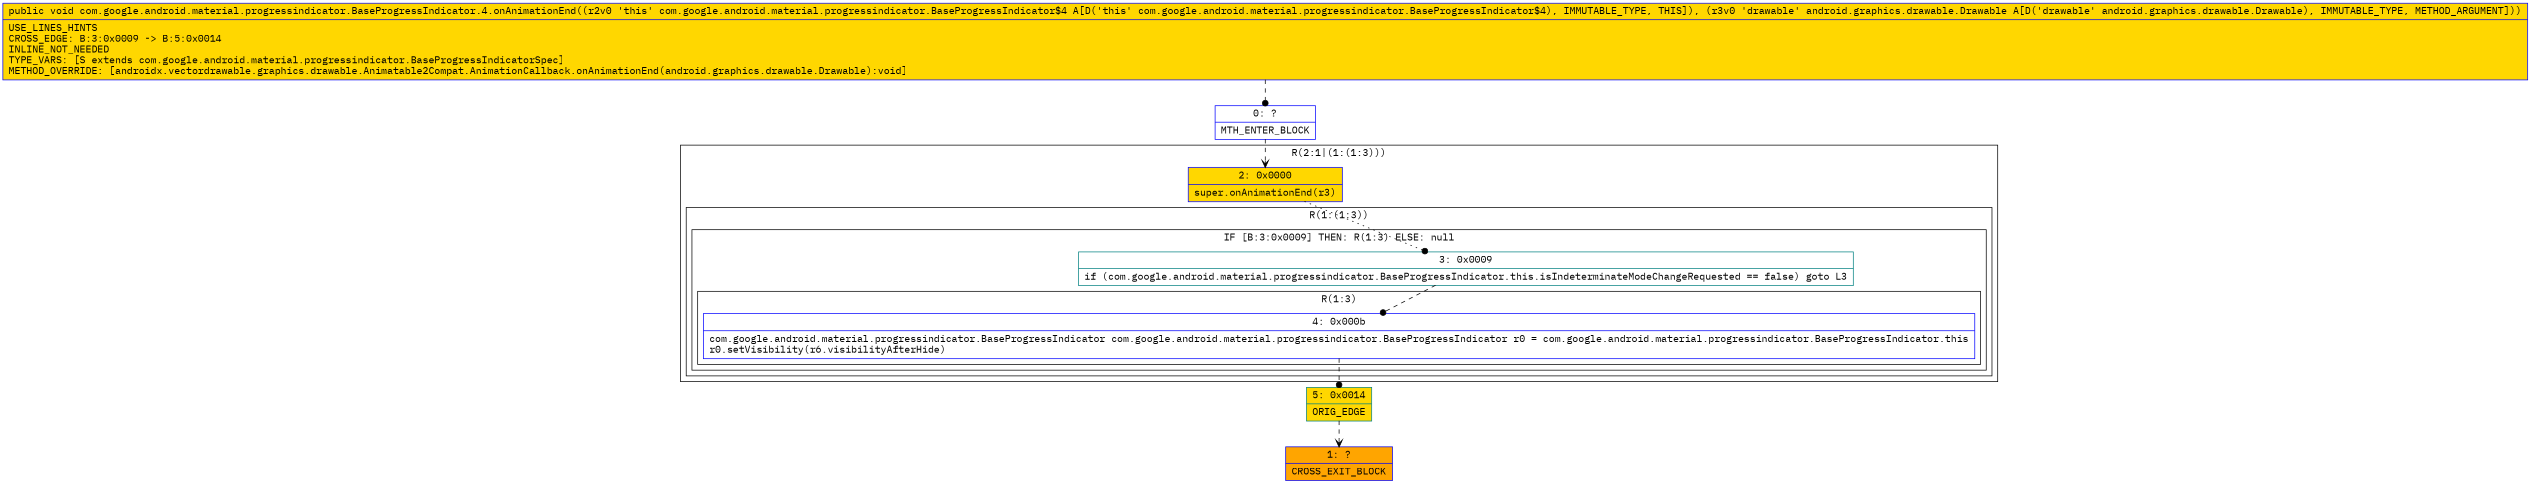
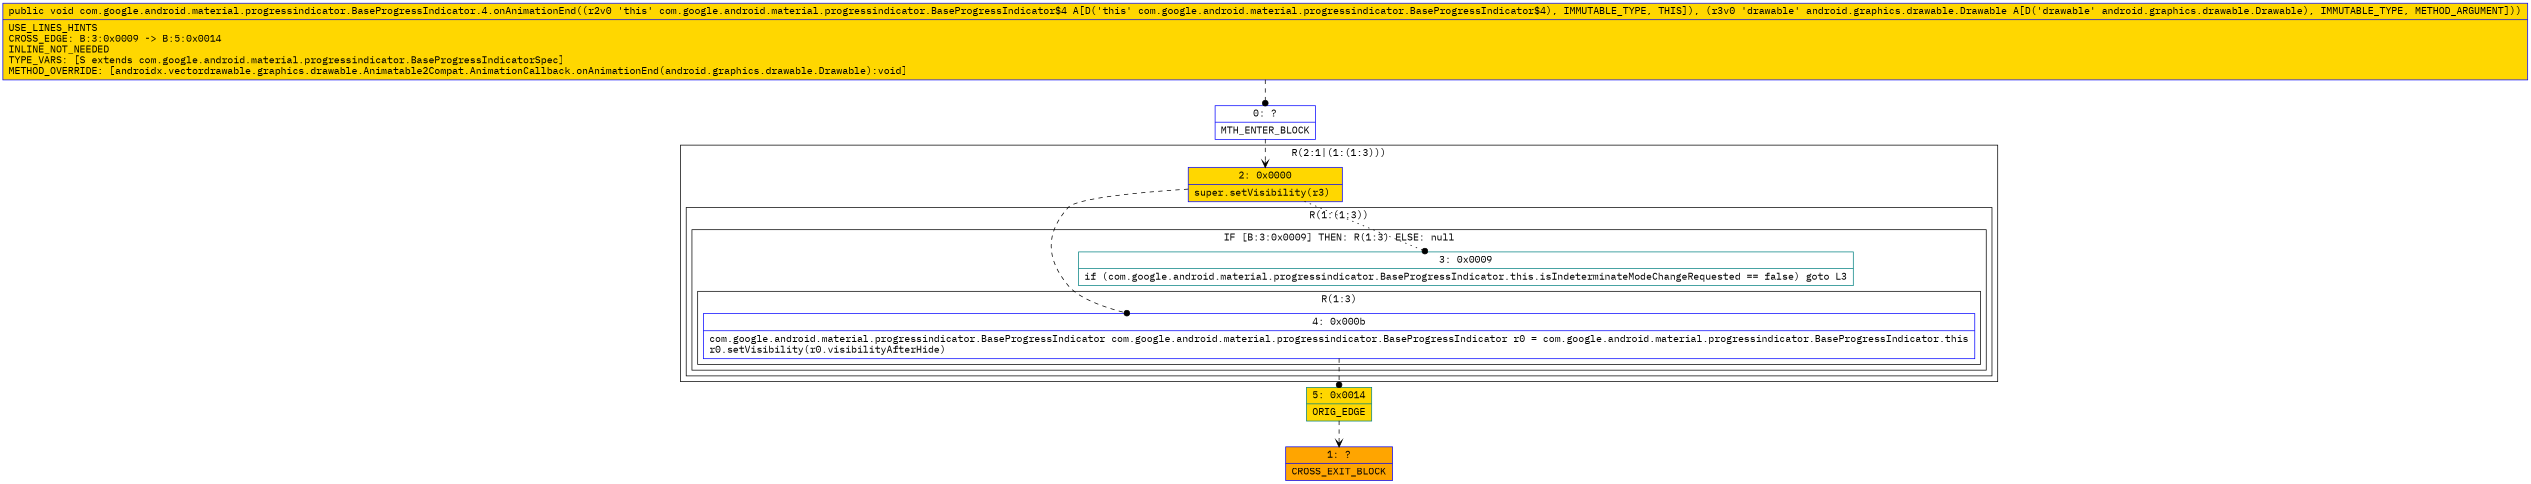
  digraph {
    fontname="IBM Plex Mono"
    node [color=blue fillcolor=white fontname="IBM Plex Mono" shape=record style=filled]
    edge [arrowhead=dot fontname="IBM Plex Mono" style=dashed]
-   n1 [label="{4\:\ 0x000b|com.google.android.material.progressindicator.BaseProgressIndicator com.google.android.material.progressindicator.BaseProgressIndicator r0 = com.google.android.material.progressindicator.BaseProgressIndicator.this\lr0.setVisibility(r6.visibilityAfterHide)\l}"]
+   n1 [label="{4\:\ 0x000b|com.google.android.material.progressindicator.BaseProgressIndicator com.google.android.material.progressindicator.BaseProgressIndicator r0 = com.google.android.material.progressindicator.BaseProgressIndicator.this\lr0.setVisibility(r0.visibilityAfterHide)\l}"]
    n2 [color=teal label="{3\:\ 0x0009|if (com.google.android.material.progressindicator.BaseProgressIndicator.this.isIndeterminateModeChangeRequested == false) goto L3\l}"]
-   n3 [fillcolor=gold label="{2\:\ 0x0000|super.onAnimationEnd(r3)\l}"]
+   n3 [fillcolor=gold label="{2\:\ 0x0000|super.setVisibility(r3)\l}"]
    n4 [color=teal fillcolor=gold label="{5\:\ 0x0014|ORIG_EDGE\l}"]
    n5 [fillcolor=orange label="{1\:\ ?|CROSS_EXIT_BLOCK\l}"]
    n6 [label="{0\:\ ?|MTH_ENTER_BLOCK\l}"]
    n7 [fillcolor=gold label="{public void com.google.android.material.progressindicator.BaseProgressIndicator.4.onAnimationEnd((r2v0 'this' com.google.android.material.progressindicator.BaseProgressIndicator$4 A[D('this' com.google.android.material.progressindicator.BaseProgressIndicator$4), IMMUTABLE_TYPE, THIS]), (r3v0 'drawable' android.graphics.drawable.Drawable A[D('drawable' android.graphics.drawable.Drawable), IMMUTABLE_TYPE, METHOD_ARGUMENT]))  | USE_LINES_HINTS\lCROSS_EDGE: B:3:0x0009 \-\> B:5:0x0014\lINLINE_NOT_NEEDED\lTYPE_VARS: [S extends com.google.android.material.progressindicator.BaseProgressIndicatorSpec]\lMETHOD_OVERRIDE: [androidx.vectordrawable.graphics.drawable.Animatable2Compat.AnimationCallback.onAnimationEnd(android.graphics.drawable.Drawable):void]\l}"]
    subgraph cluster_1 {
      label="R(2:1|(1:(1:3)))"
      n3
      subgraph cluster_2 {
        label="R(1:(1:3))"
        subgraph cluster_3 {
          label="IF [B:3:0x0009] THEN: R(1:3) ELSE: null"
          n2
          subgraph cluster_4 {
            label="R(1:3)"
            n1
          }
        }
      }
    }
    n1 -> n4
-   n2 -> n1
+   n3 -> n1
    n3 -> n2 [style=dotted]
    n4 -> n5 [arrowhead=vee]
    n6 -> n3 [arrowhead=vee]
    n7 -> n6
  }
